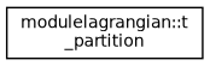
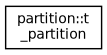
  digraph {
    rankdir=TB
-   n1 [color=black fillcolor=white fontname=Helvetica fontsize=10 height=0.2 label="modulelagrangian::t\l_partition" shape=record style=filled width=0.4]
+   n1 [color=black fillcolor=white fontname=Helvetica fontsize=10 height=0.2 label="partition::t\l_partition" shape=record style=filled width=0.4]
  }
